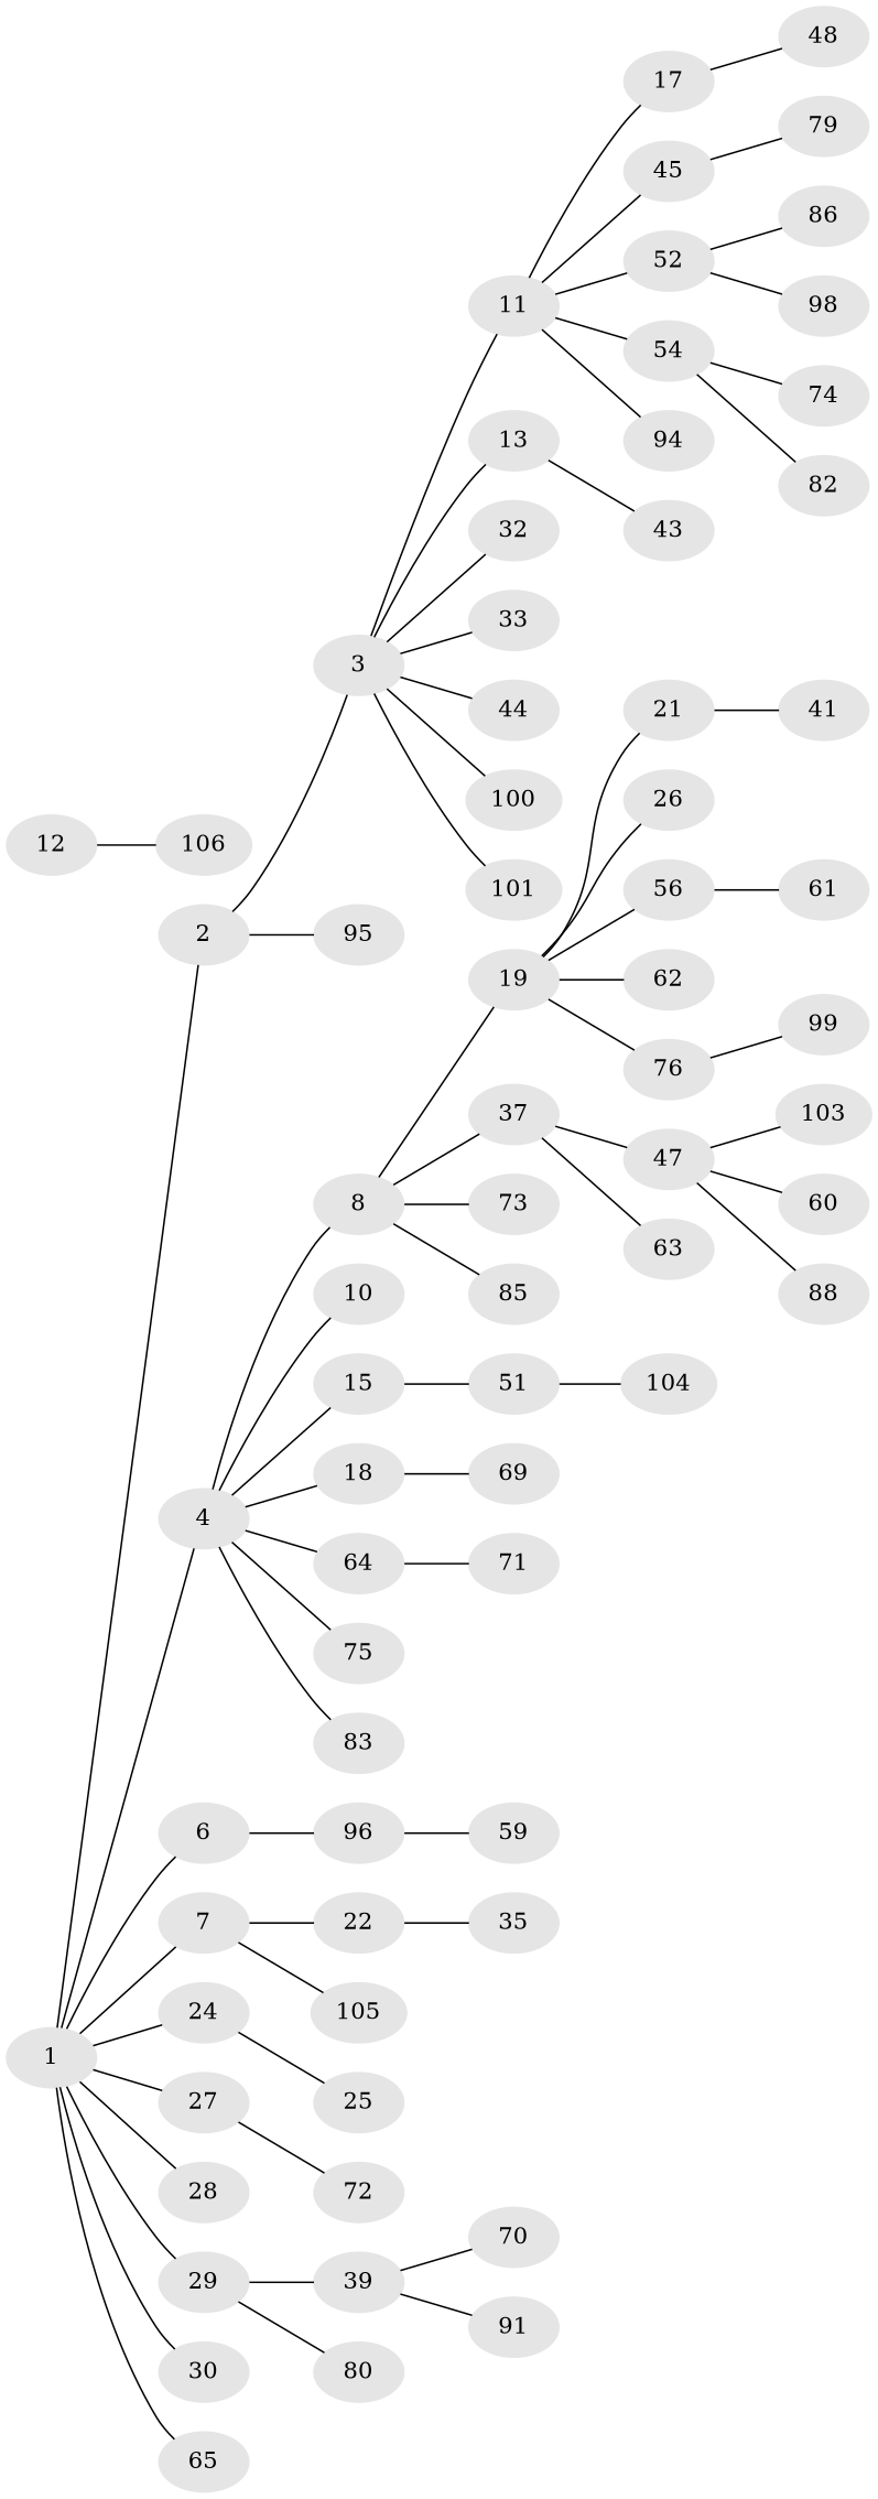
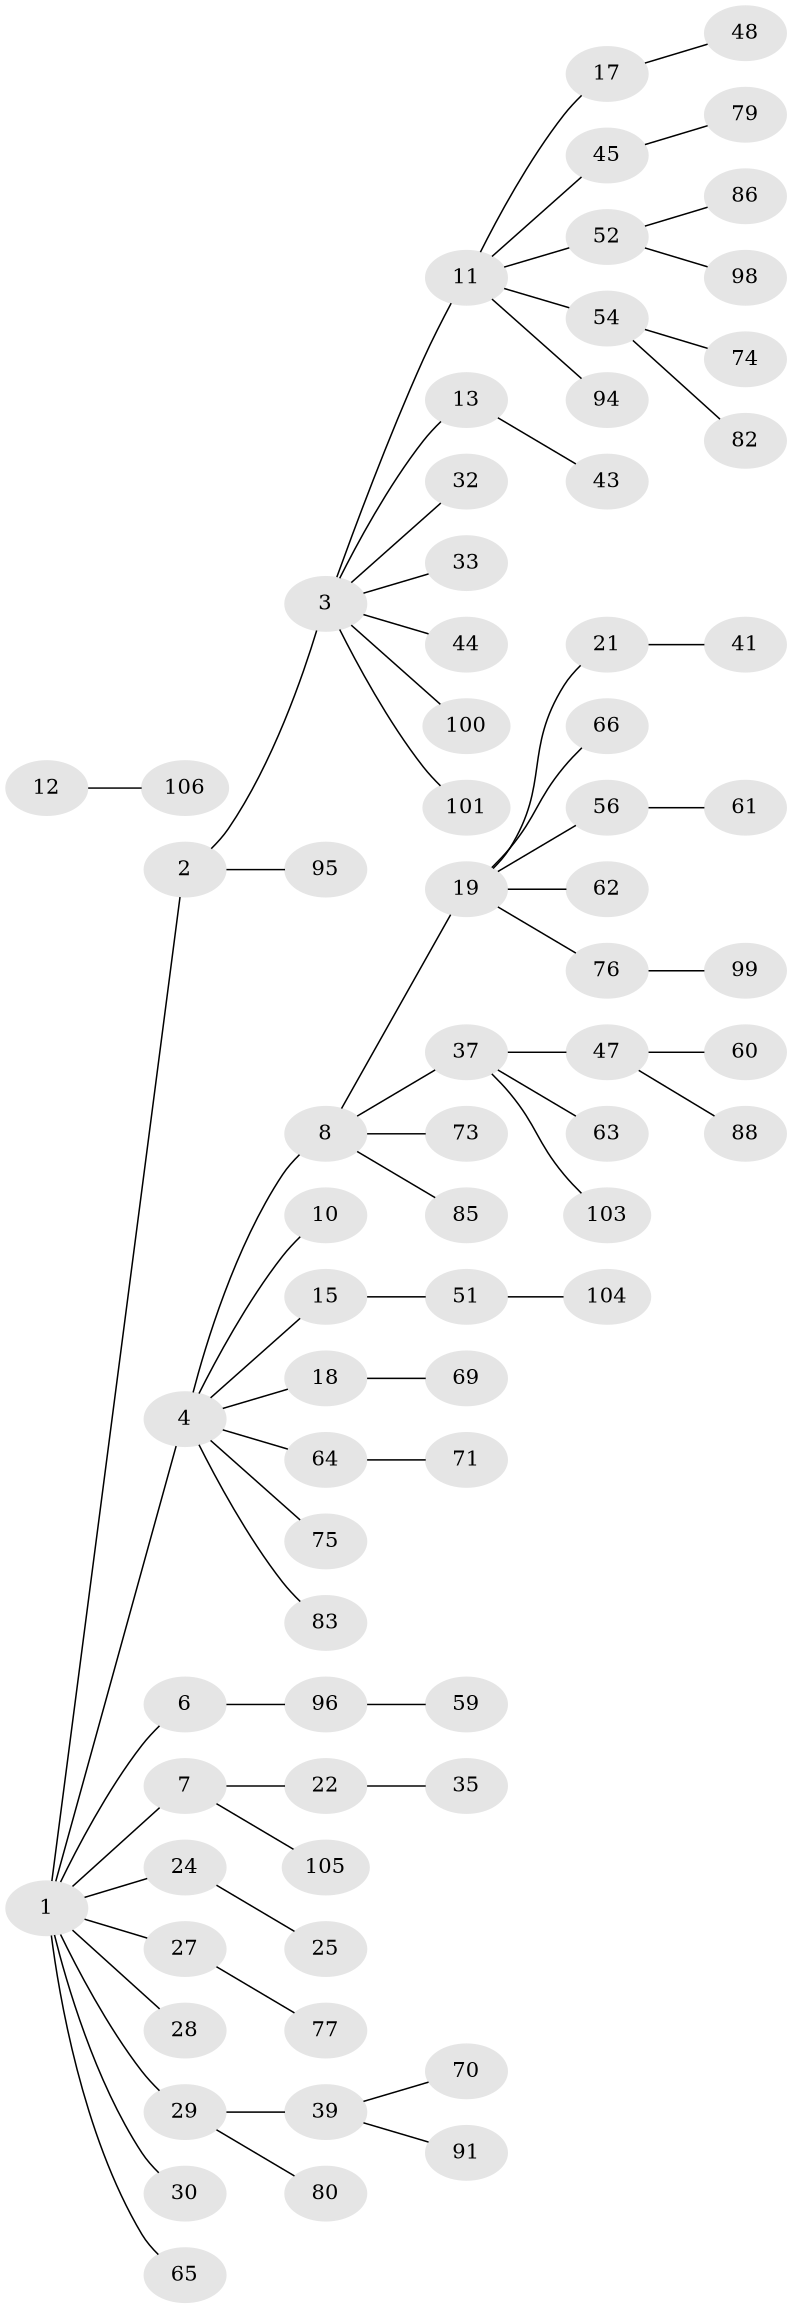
  graph {
    rankdir=LR
    node [color=gray90 style=filled]
    1 [super="+23"]
    2 [super="+38"]
    4 [super="+9"]
    6
    7 [super="+81"]
    24 [super="+66"]
    27 [super="+46"]
    28 [super="+68"]
    29 [super="+42"]
    30
    65 [super="+97"]
    3 [super="+5"]
    95
    8 [super="+14"]
    10
    15 [super="+67"]
    18 [super="+34"]
    64 [super="+77"]
    75
    83
    n21 [label=96 super="+53"]
    22
    105
    12 [super="+89"]
    106
    25
-   72
+   72 [label=77]
    39 [super="+40"]
    80
    11 [super="+20"]
    13 [super="+31"]
    32 [super="+49"]
    33
    44 [super="+55"]
    100
    101
    17 [super="+102"]
    45 [super="+50"]
    52 [super="+96"]
    54 [super="+92"]
    94
    43 [super="+57"]
    19 [super="+36"]
    37 [super="+58"]
    73 [super="+87"]
    85
    51 [super="+84"]
    69
    71
    59
    35
    21
-   26
+   26 [label=66]
    56
    62
    76 [super="+78"]
    47 [super="+90"]
    63
    103
    48
    79
    86
    98
    74
    82
    104
    41
    61 [super="+93"]
    99
    70
    91
    60
    88
    1 -- 2
    1 -- 4
    1 -- 6
    1 -- 7
    1 -- 24
    1 -- 27
    1 -- 28
    1 -- 29
    1 -- 30
    1 -- 65
    2 -- 3
    2 -- 95
    4 -- 8
    4 -- 10
    4 -- 15
    4 -- 18
    4 -- 64
    4 -- 75
    4 -- 83
    6 -- n21
    7 -- 22
    7 -- 105
    24 -- 25
    27 -- 72
    29 -- 39
    29 -- 80
    3 -- 11
    3 -- 13
    3 -- 32
    3 -- 33
    3 -- 44
    3 -- 100
    3 -- 101
    8 -- 19
    8 -- 37
    8 -- 73
    8 -- 85
    15 -- 51
    18 -- 69
    64 -- 71
    n21 -- 59
    22 -- 35
    12 -- 106
    39 -- 70
    39 -- 91
    11 -- 17
    11 -- 45
    11 -- 52
    11 -- 54
    11 -- 94
    13 -- 43
    17 -- 48
    45 -- 79
    52 -- 86
    52 -- 98
    54 -- 74
    54 -- 82
    19 -- 21
    19 -- 26
    19 -- 56
    19 -- 62
    19 -- 76
    37 -- 47
    37 -- 63
-   47 -- 103
+   37 -- 103
    51 -- 104
    21 -- 41
    56 -- 61
    76 -- 99
    47 -- 60
    47 -- 88
  }
